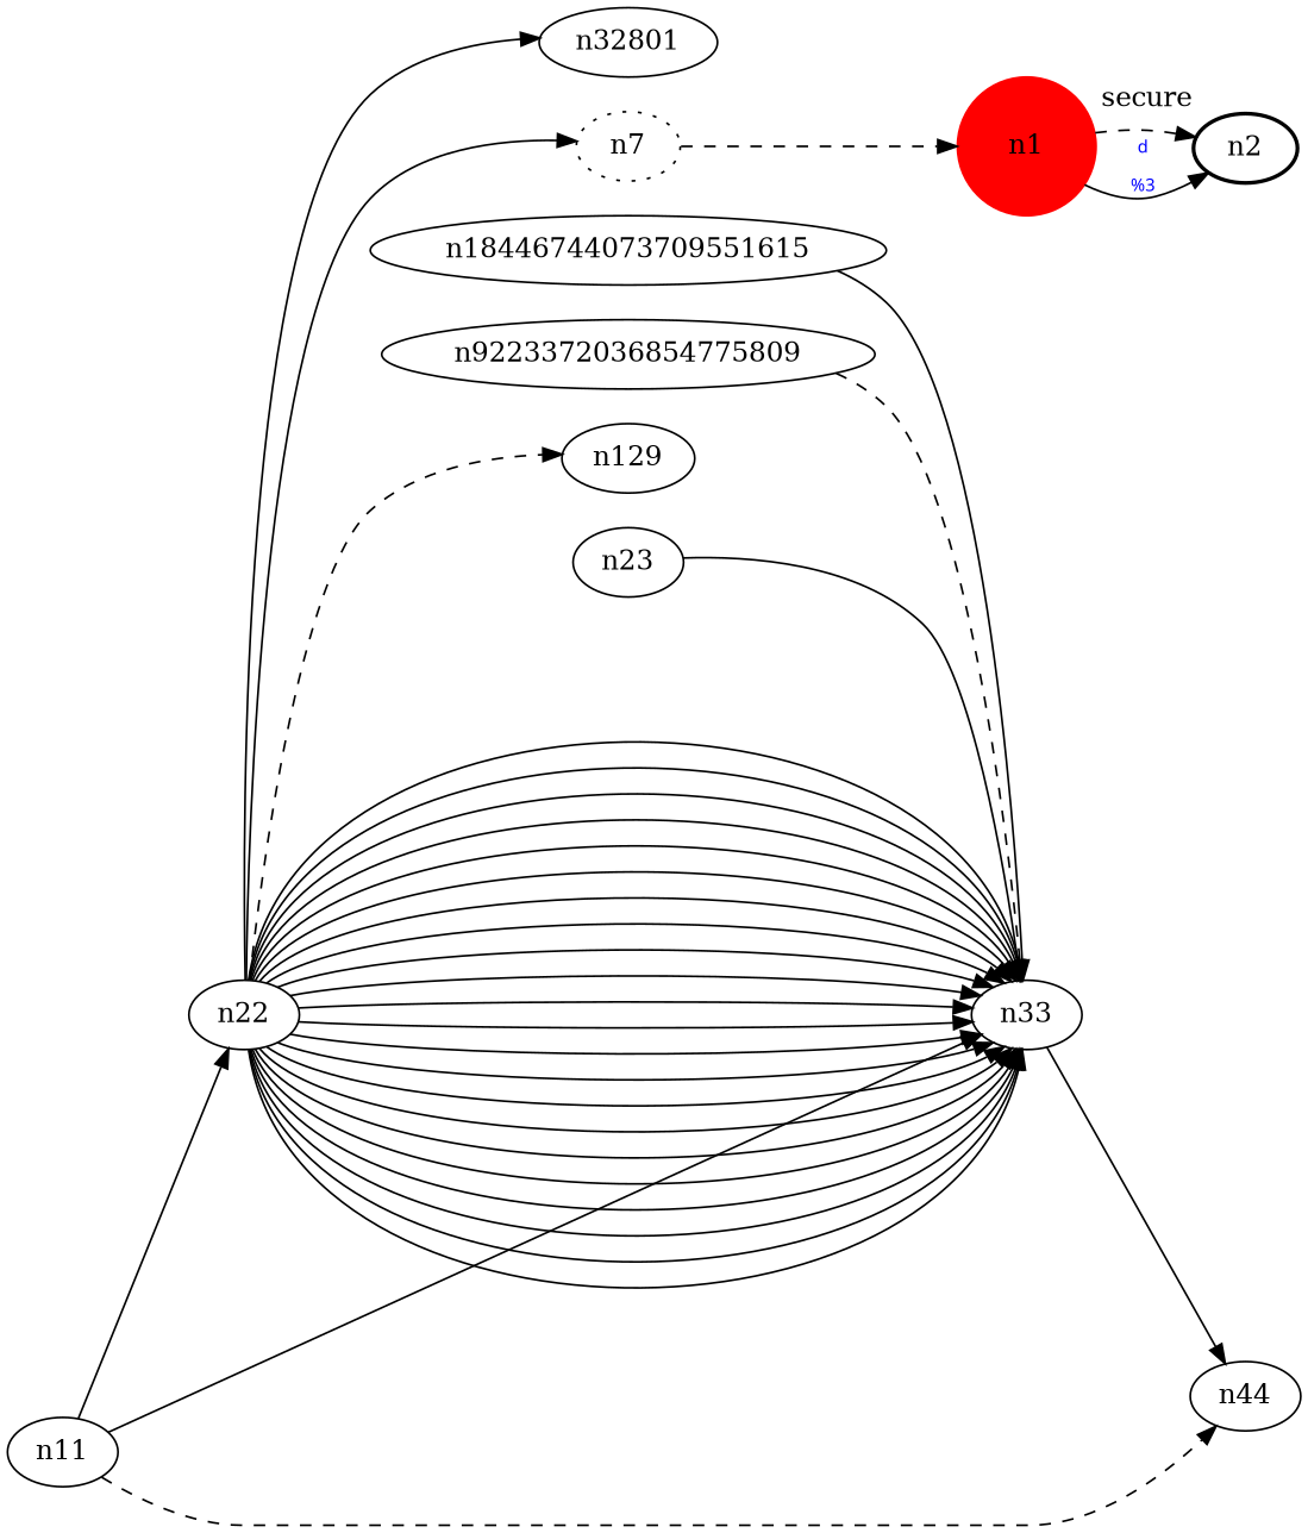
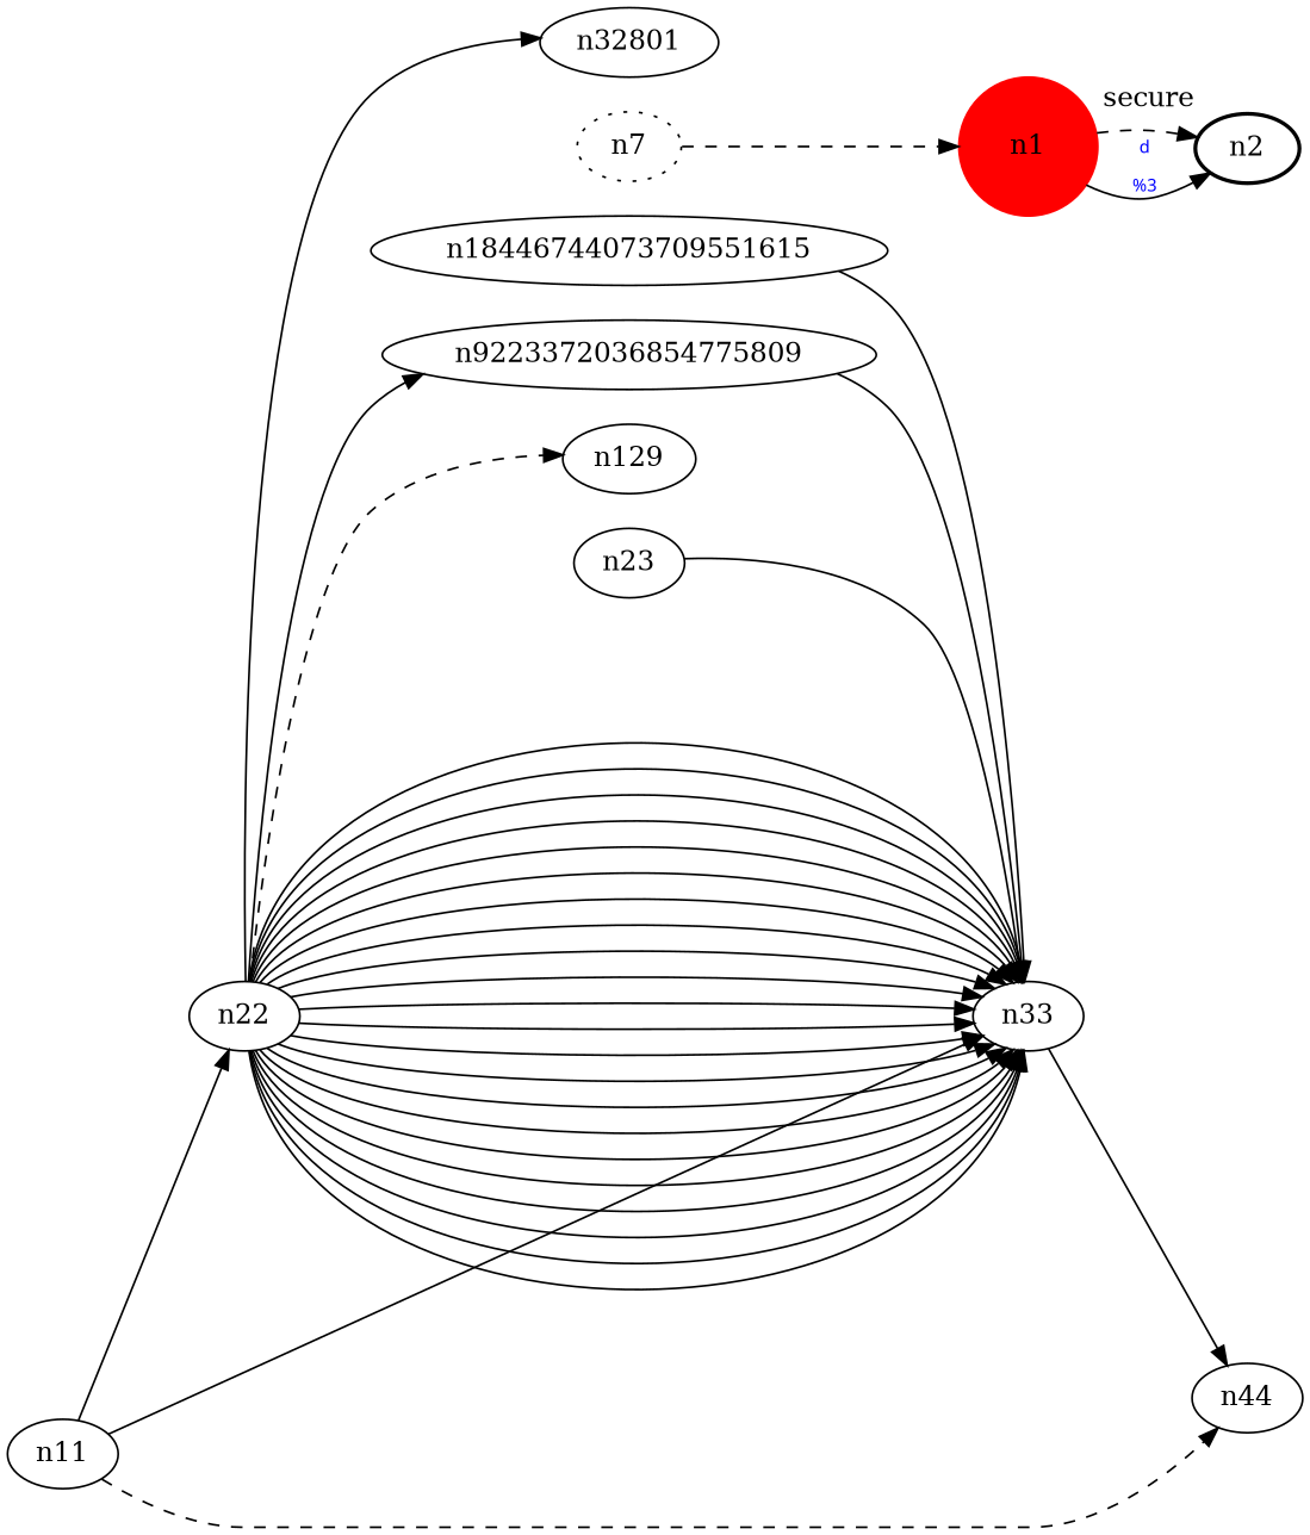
  digraph {
    fontcolor=blue
    rankdir=LR
    n0 [fillcolor="#123456" label=n7 style=dotted]
    n1 [color=red height=1 style=filled width=1]
    n2 [style=bold xlabel=secure]
    n11
    n22
    n33
    n44
    n129
    n32801
    n18446744073709551615
    n9223372036854775809
    n23
    n0 -> n1 [style=dashed]
    n1 -> n2 [style=dashed]
    n1 -> n2 [fontcolor=blue fontname="comic sans" fontsize=9 label="d\n\l\G"]
    n11 -> n22
    n11 -> n33
    n11 -> n44 [style=dashed]
-   n22 -> n0
+   n22 -> n9223372036854775809
    n22 -> n33
    n22 -> n33
    n22 -> n33
    n22 -> n33
    n22 -> n33
    n22 -> n33
    n22 -> n33
    n22 -> n33
    n22 -> n33
    n22 -> n33
    n22 -> n33
    n22 -> n33
    n22 -> n33
    n22 -> n33
    n22 -> n33
    n22 -> n33
    n22 -> n33
    n22 -> n33
    n22 -> n33
    n22 -> n33
    n22 -> n33
    n22 -> n33
    n22 -> n129 [style=dashed]
    n22 -> n32801
    n33 -> n44
    n18446744073709551615 -> n33
-   n9223372036854775809 -> n33 [style=dashed]
+   n9223372036854775809 -> n33
    n23 -> n33
  }
